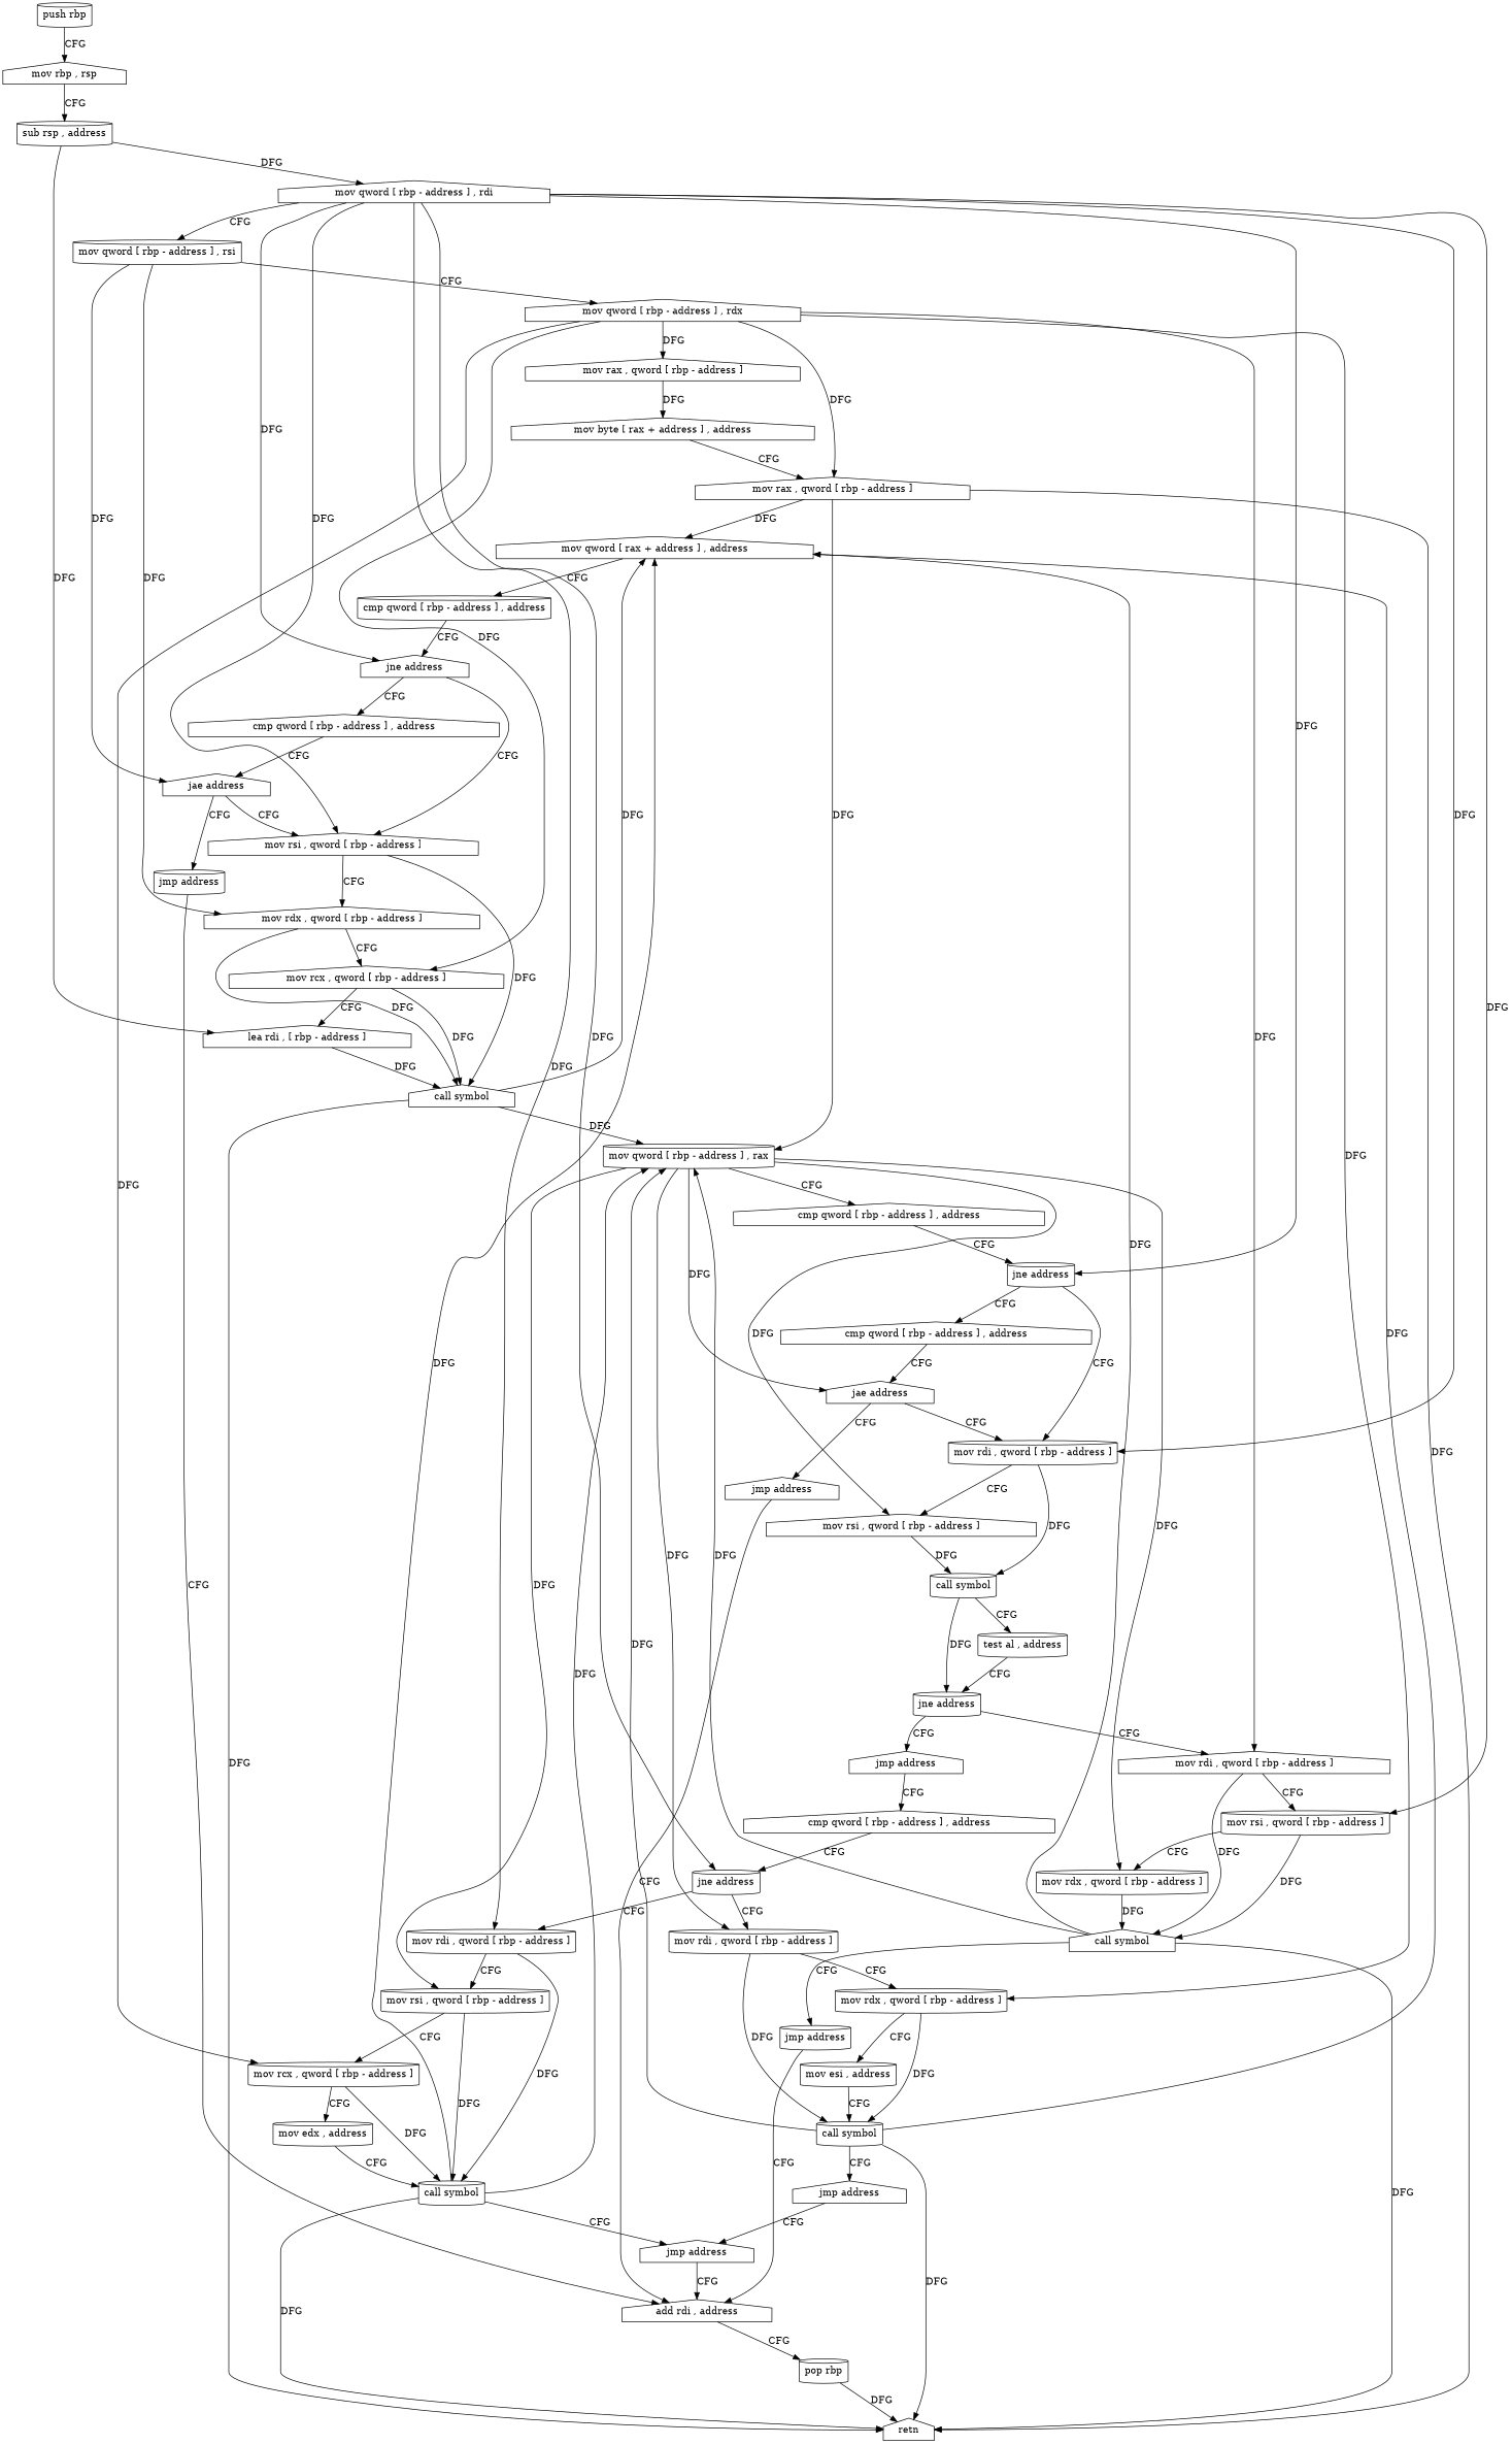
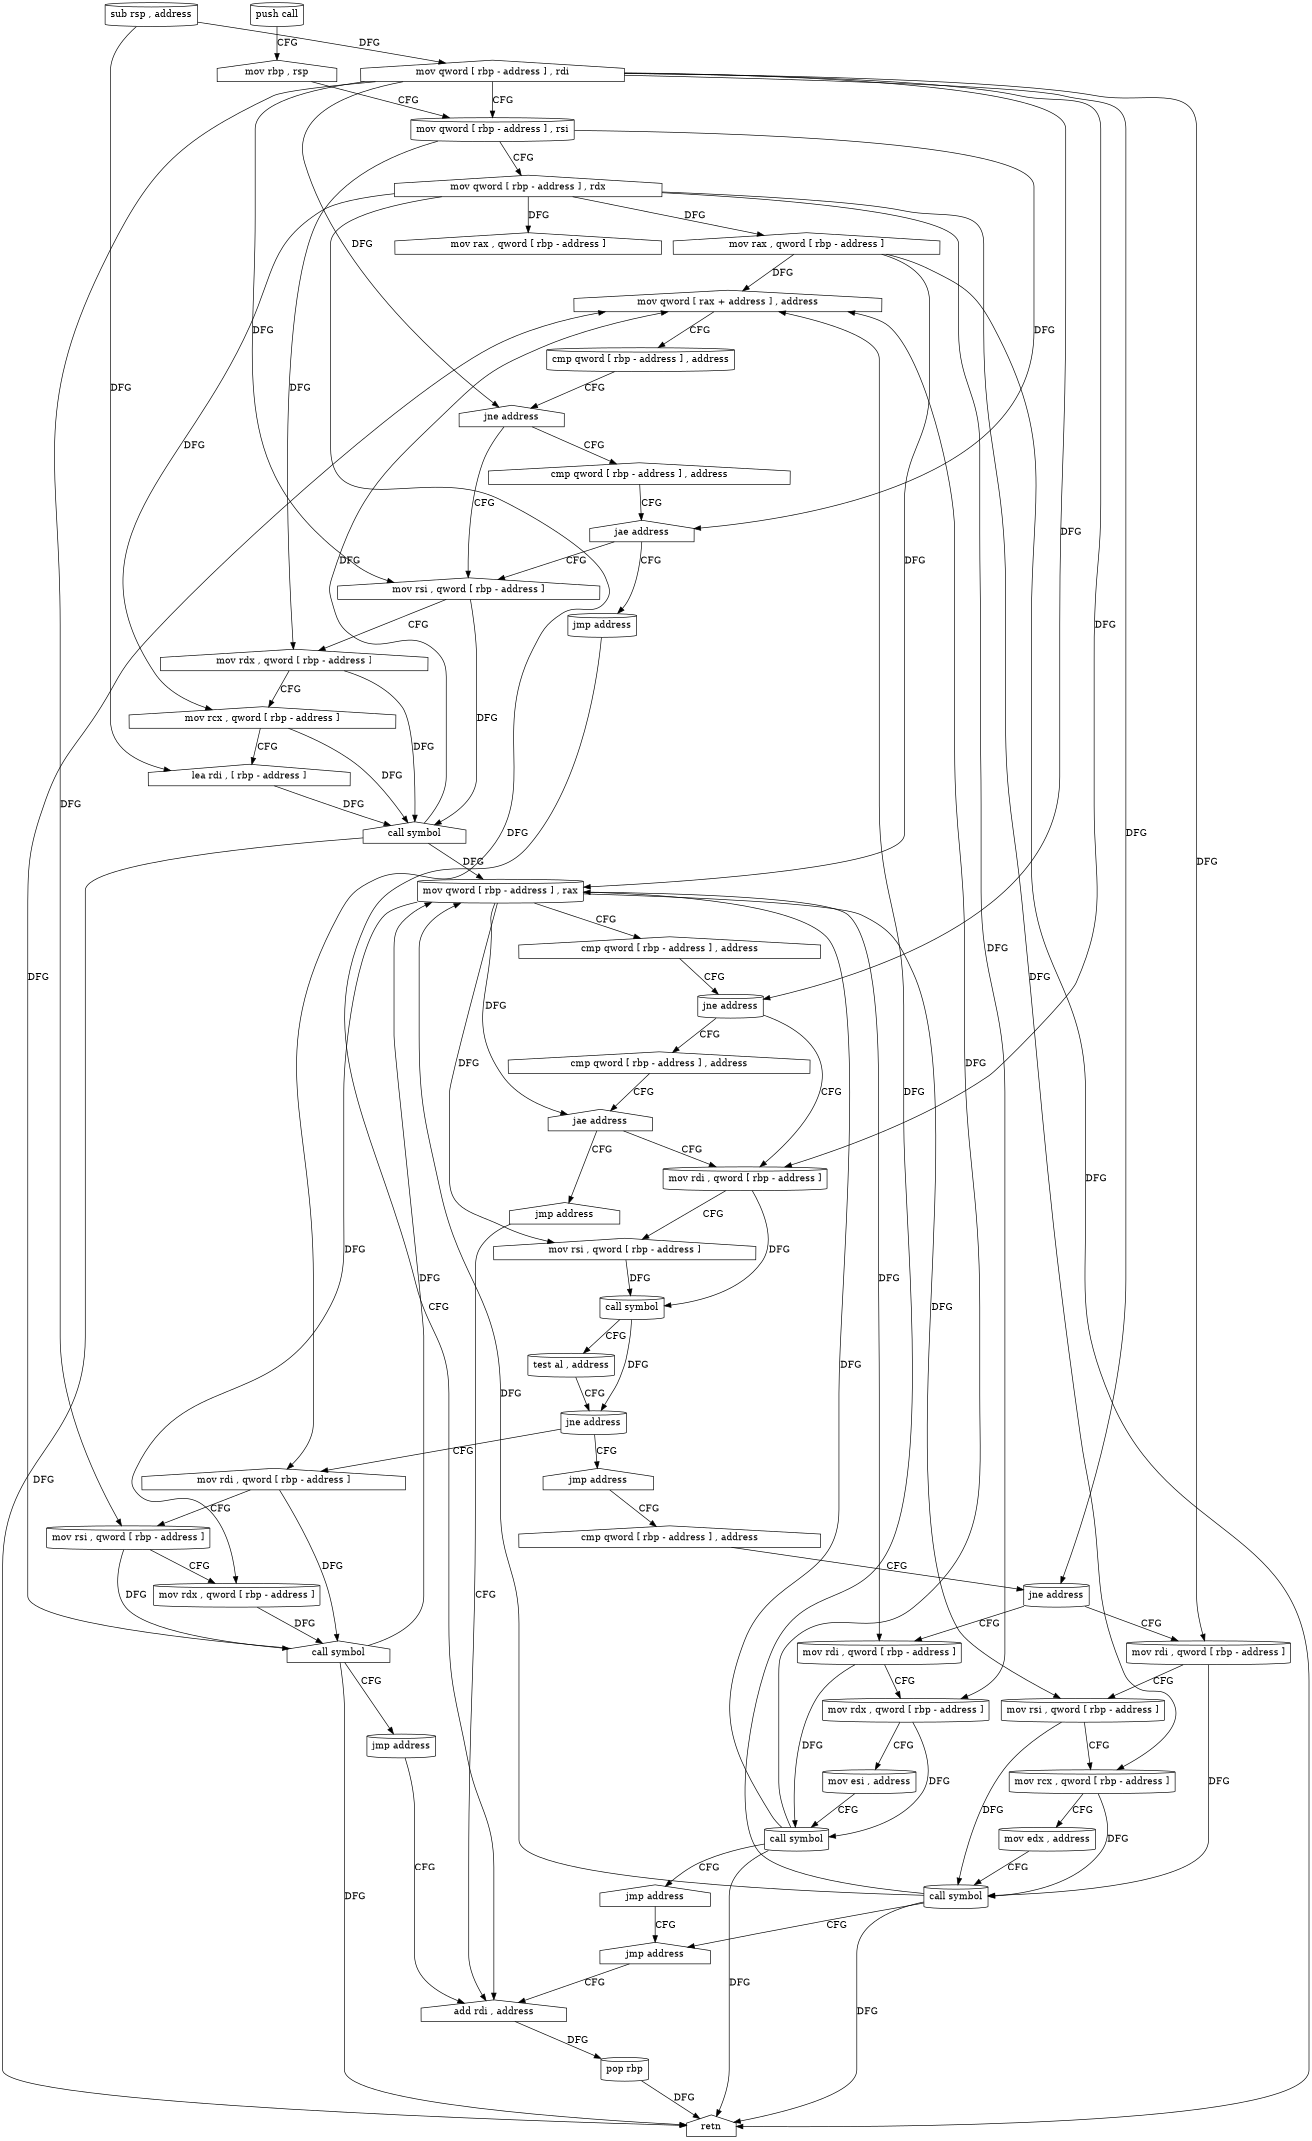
  digraph {
    node [shape=house]
-   n1 [label="push rbp" shape=cylinder]
+   n1 [label="push call" shape=cylinder]
    n2 [label="mov rbp , rsp"]
    n3 [label="sub rsp , address" shape=cylinder]
    n4 [label="mov qword [ rbp - address ] , rdi"]
    n5 [label="lea rdi , [ rbp - address ]"]
    n6 [label="mov qword [ rbp - address ] , rsi" shape=cylinder]
    n7 [label="jne address"]
    n8 [label="mov rsi , qword [ rbp - address ]"]
    n9 [label="jne address" shape=cylinder]
    n10 [label="mov rdi , qword [ rbp - address ]" shape=cylinder]
    n11 [label="mov rsi , qword [ rbp - address ]" shape=cylinder]
    n12 [label="jne address" shape=cylinder]
    n13 [label="mov rdi , qword [ rbp - address ]" shape=cylinder]
    n14 [label="mov qword [ rbp - address ] , rdx"]
    n15 [label="mov rdx , qword [ rbp - address ]"]
    n16 [label="jae address"]
    n17 [label="cmp qword [ rbp - address ] , address"]
    n18 [label="call symbol"]
    n19 [label="cmp qword [ rbp - address ] , address"]
    n20 [label="mov rsi , qword [ rbp - address ]"]
    n21 [label="call symbol" shape=cylinder]
    n22 [label="mov rdx , qword [ rbp - address ]" shape=cylinder]
    n23 [label="call symbol"]
    n24 [label="mov rdi , qword [ rbp - address ]" shape=cylinder]
    n25 [label="mov rsi , qword [ rbp - address ]" shape=cylinder]
    n26 [label="call symbol" shape=cylinder]
    n27 [label="mov rax , qword [ rbp - address ]"]
    n28 [label="mov rax , qword [ rbp - address ]"]
    n29 [label="mov rcx , qword [ rbp - address ]"]
    n30 [label="mov rdi , qword [ rbp - address ]"]
    n31 [label="mov rcx , qword [ rbp - address ]" shape=cylinder]
    n32 [label="mov rdx , qword [ rbp - address ]" shape=cylinder]
    n33 [label="jmp address" shape=cylinder]
-   n34 [label="mov byte [ rax + address ] , address"]
    n35 [label="mov qword [ rax + address ] , address"]
    n36 [label="mov qword [ rbp - address ] , rax" shape=cylinder]
    n37 [label=retn]
    n38 [label="mov edx , address" shape=cylinder]
    n39 [label="call symbol" shape=cylinder]
    n40 [label="mov esi , address" shape=cylinder]
    n41 [label="cmp qword [ rbp - address ] , address" shape=cylinder]
    n42 [label="cmp qword [ rbp - address ] , address"]
    n43 [label="jae address"]
    n44 [label="jmp address"]
    n45 [label="test al , address" shape=cylinder]
    n46 [label="jne address" shape=cylinder]
    n47 [label="add rdi , address"]
    n48 [label="pop rbp" shape=cylinder]
    n49 [label="jmp address"]
    n50 [label="cmp qword [ rbp - address ] , address"]
    n51 [label="jmp address" shape=cylinder]
    n52 [label="jmp address"]
    n53 [label="jmp address"]
    n1 -> n2 [label=CFG]
-   n2 -> n3 [label=CFG]
+   n2 -> n6 [label=CFG]
    n3 -> n4 [label=DFG]
    n3 -> n5 [label=DFG]
    n4 -> n6 [label=CFG]
    n4 -> n7 [label=DFG]
    n4 -> n8 [label=DFG]
    n4 -> n9 [label=DFG]
    n4 -> n10 [label=DFG]
    n4 -> n11 [label=DFG]
    n4 -> n12 [label=DFG]
    n4 -> n13 [label=DFG]
    n5 -> n18 [label=DFG]
    n6 -> n14 [label=CFG]
    n6 -> n15 [label=DFG]
    n6 -> n16 [label=DFG]
    n7 -> n8 [label=CFG]
    n7 -> n17 [label=CFG]
    n8 -> n15 [label=CFG]
    n8 -> n18 [label=DFG]
    n9 -> n10 [label=CFG]
    n9 -> n19 [label=CFG]
    n10 -> n20 [label=CFG]
    n10 -> n21 [label=DFG]
    n11 -> n22 [label=CFG]
    n11 -> n23 [label=DFG]
    n12 -> n13 [label=CFG]
    n12 -> n24 [label=CFG]
    n13 -> n25 [label=CFG]
    n13 -> n26 [label=DFG]
    n14 -> n27 [label=DFG]
    n14 -> n28 [label=DFG]
    n14 -> n29 [label=DFG]
    n14 -> n30 [label=DFG]
    n14 -> n31 [label=DFG]
    n14 -> n32 [label=DFG]
    n15 -> n18 [label=DFG]
    n15 -> n29 [label=CFG]
    n16 -> n8 [label=CFG]
    n16 -> n33 [label=CFG]
    n17 -> n16 [label=CFG]
    n18 -> n35 [label=DFG]
    n18 -> n36 [label=DFG]
    n18 -> n37 [label=DFG]
    n19 -> n43 [label=CFG]
    n20 -> n21 [label=DFG]
    n21 -> n45 [label=CFG]
    n21 -> n46 [label=DFG]
    n22 -> n23 [label=DFG]
    n23 -> n35 [label=DFG]
    n23 -> n36 [label=DFG]
    n23 -> n37 [label=DFG]
    n23 -> n51 [label=CFG]
    n24 -> n32 [label=CFG]
    n24 -> n39 [label=DFG]
    n25 -> n26 [label=DFG]
    n25 -> n31 [label=CFG]
    n26 -> n35 [label=DFG]
    n26 -> n36 [label=DFG]
    n26 -> n37 [label=DFG]
    n26 -> n52 [label=CFG]
-   n27 -> n34 [label=DFG]
    n28 -> n35 [label=DFG]
    n28 -> n36 [label=DFG]
    n28 -> n37 [label=DFG]
    n29 -> n5 [label=CFG]
    n29 -> n18 [label=DFG]
    n30 -> n11 [label=CFG]
    n30 -> n23 [label=DFG]
    n31 -> n26 [label=DFG]
    n31 -> n38 [label=CFG]
    n32 -> n39 [label=DFG]
    n32 -> n40 [label=CFG]
    n33 -> n47 [label=CFG]
-   n34 -> n28 [label=CFG]
    n35 -> n41 [label=CFG]
    n36 -> n20 [label=DFG]
    n36 -> n22 [label=DFG]
    n36 -> n24 [label=DFG]
    n36 -> n25 [label=DFG]
    n36 -> n42 [label=CFG]
    n36 -> n43 [label=DFG]
    n38 -> n26 [label=CFG]
    n39 -> n35 [label=DFG]
    n39 -> n36 [label=DFG]
    n39 -> n37 [label=DFG]
    n39 -> n53 [label=CFG]
    n40 -> n39 [label=CFG]
    n41 -> n7 [label=CFG]
    n42 -> n9 [label=CFG]
    n43 -> n10 [label=CFG]
    n43 -> n44 [label=CFG]
    n44 -> n47 [label=CFG]
    n45 -> n46 [label=CFG]
    n46 -> n30 [label=CFG]
    n46 -> n49 [label=CFG]
-   n47 -> n48 [label=CFG]
+   n47 -> n48 [label=DFG]
    n48 -> n37 [label=DFG]
    n49 -> n50 [label=CFG]
    n50 -> n12 [label=CFG]
    n51 -> n47 [label=CFG]
    n52 -> n47 [label=CFG]
    n53 -> n52 [label=CFG]
  }
